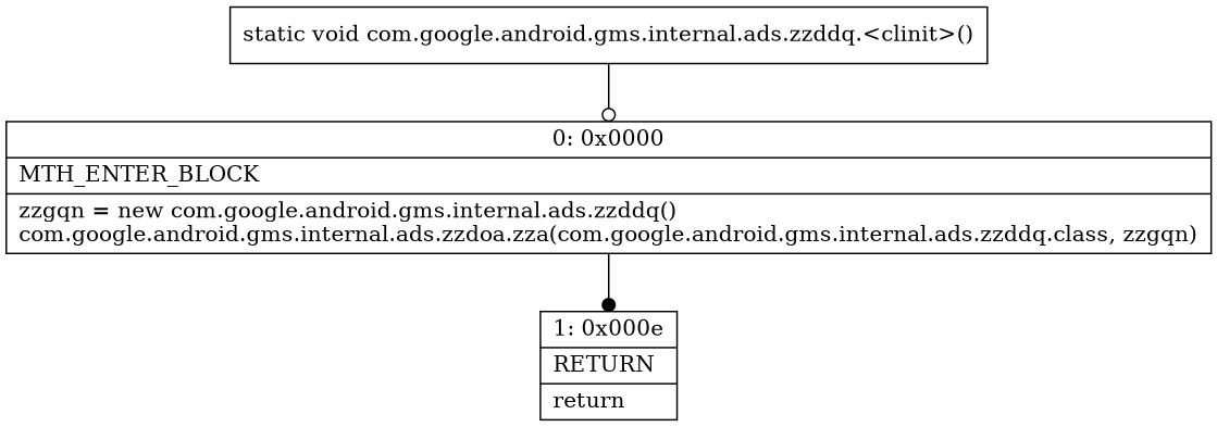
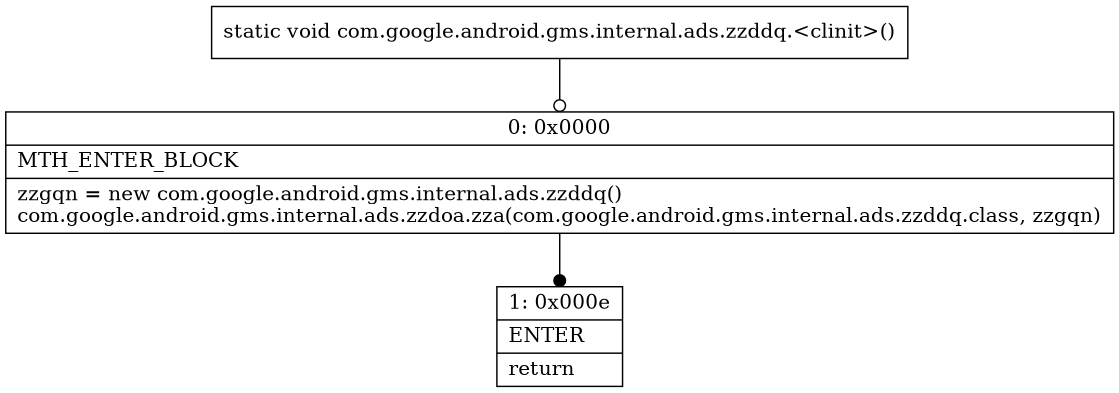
  digraph {
    node [shape=record]
    n1 [label="{0\:\ 0x0000|MTH_ENTER_BLOCK\l|zzgqn = new com.google.android.gms.internal.ads.zzddq()\lcom.google.android.gms.internal.ads.zzdoa.zza(com.google.android.gms.internal.ads.zzddq.class, zzgqn)\l}"]
-   n2 [label="{1\:\ 0x000e|RETURN\l|return\l}"]
+   n2 [label="{1\:\ 0x000e|ENTER\l|return\l}"]
    n3 [label="{static void com.google.android.gms.internal.ads.zzddq.\<clinit\>() }"]
    n1 -> n2 [arrowhead=dot]
    n3 -> n1 [arrowhead=odot]
  }
